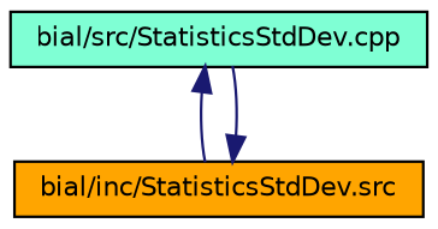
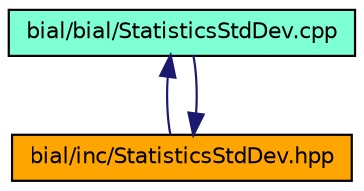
  digraph {
    node [color=black fontname=Helvetica fontsize=10 shape=record style=filled]
    edge [color=midnightblue dir=back fontname=Helvetica fontsize=10 labelfontname=Helvetica labelfontsize=10 style=solid]
-   n1 [fillcolor=aquamarine fontcolor=black height=0.2 label="bial/src/StatisticsStdDev.cpp" width=0.4]
-   n2 [fillcolor=orange height=0.2 label="bial/inc/StatisticsStdDev.src" width=0.4]
+   n1 [fillcolor=aquamarine fontcolor=black height=0.2 label="bial/bial/StatisticsStdDev.cpp" width=0.4]
+   n2 [fillcolor=orange height=0.2 label="bial/inc/StatisticsStdDev.hpp" width=0.4]
    n1 -> n2
    n2 -> n1
  }
